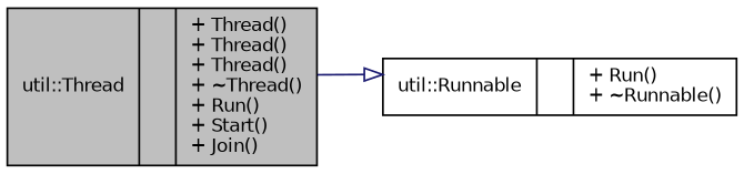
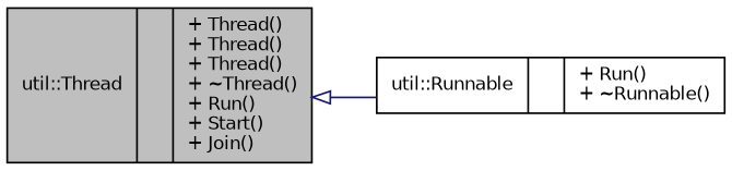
  digraph {
    rankdir=LR
    node [color=black fontname=Helvetica fontsize=10 shape=record]
    n1 [fillcolor=grey75 fontcolor=black height=0.2 label="{util::Thread\n||+ Thread()\l+ Thread()\l+ Thread()\l+ ~Thread()\l+ Run()\l+ Start()\l+ Join()\l}" style=filled width=0.4]
    n2 [height=0.2 label="{util::Runnable\n||+ Run()\l+ ~Runnable()\l}" width=0.4]
-   n2 -> n1 [arrowtail=onormal color=midnightblue dir=back fontname=Helvetica fontsize=10 labelfontname=Helvetica labelfontsize=10 style=solid]
+   n1 -> n2 [arrowtail=onormal color=midnightblue dir=back fontname=Helvetica fontsize=10 labelfontname=Helvetica labelfontsize=10 style=solid]
  }
